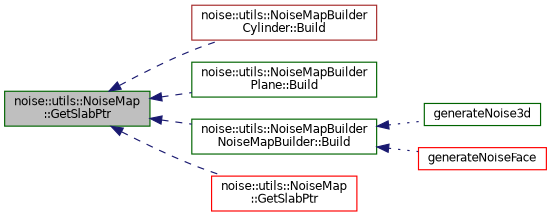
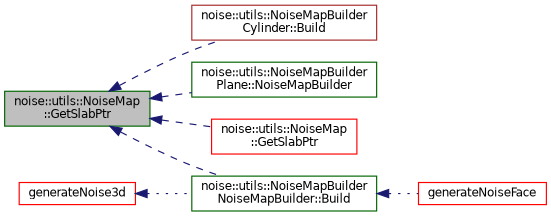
  digraph {
    rankdir=LR
    node [color=darkgreen fillcolor=white fontname=Helvetica fontsize=10 shape=record style=filled]
    edge [color=midnightblue dir=back fontname=Helvetica fontsize=10 labelfontname=Helvetica labelfontsize=10 style=dashed]
    n1 [fillcolor=grey75 fontcolor=black height=0.2 label="noise::utils::NoiseMap\l::GetSlabPtr" width=0.4]
    n2 [color=brown height=0.2 label="noise::utils::NoiseMapBuilder\lCylinder::Build" width=0.4]
-   n3 [height=0.2 label="noise::utils::NoiseMapBuilder\lPlane::Build" width=0.4]
+   n3 [height=0.2 label="noise::utils::NoiseMapBuilder\lPlane::NoiseMapBuilder" width=0.4]
    n4 [height=0.2 label="noise::utils::NoiseMapBuilder\lNoiseMapBuilder::Build" width=0.4]
    n5 [color=red height=0.2 label="noise::utils::NoiseMap\l::GetSlabPtr" width=0.4]
-   n6 [height=0.2 label=generateNoise3d width=0.4]
+   n6 [color=red height=0.2 label=generateNoise3d width=0.4]
    n7 [color=red height=0.2 label=generateNoiseFace width=0.4]
    n1 -> n2
    n1 -> n3
    n1 -> n4
    n1 -> n5
-   n4 -> n6 [style=dotted]
+   n6 -> n4 [style=dotted]
    n4 -> n7 [style=dotted]
  }
